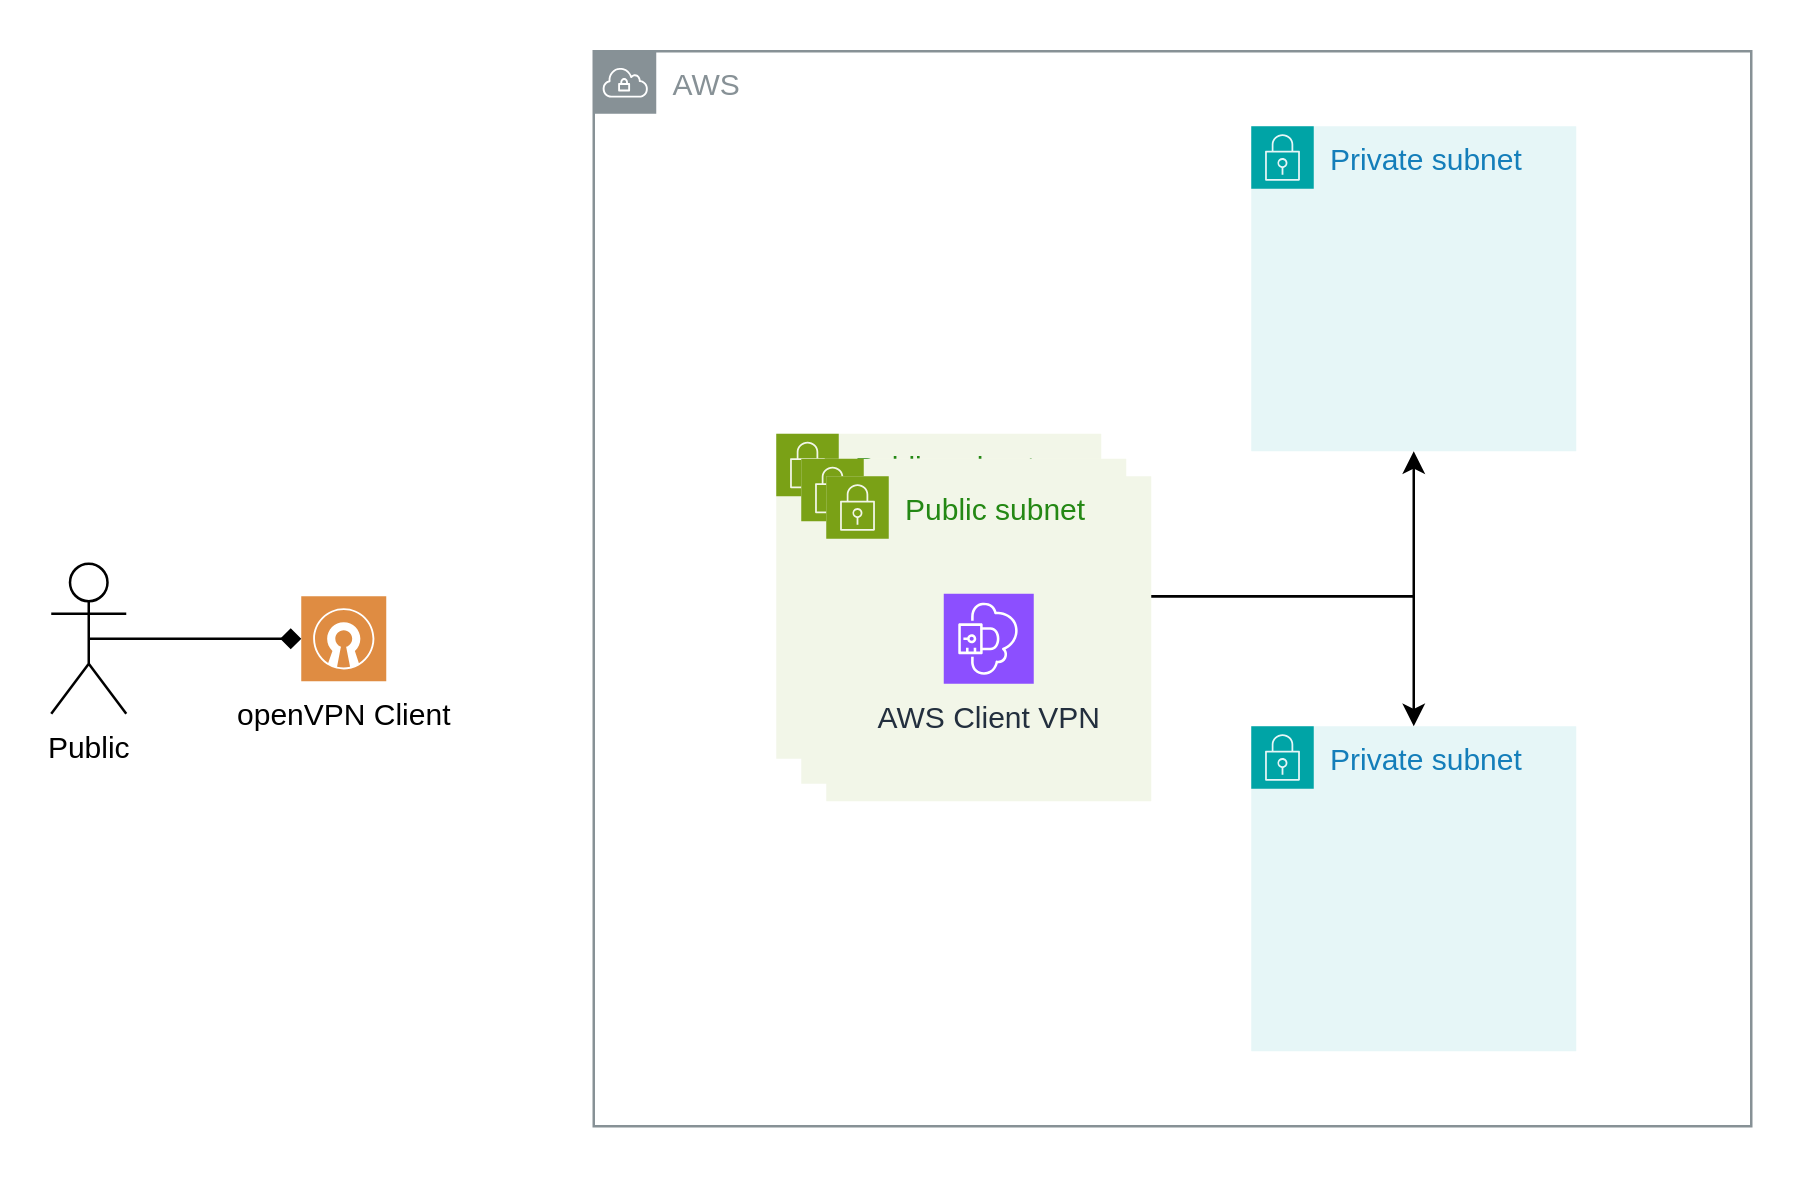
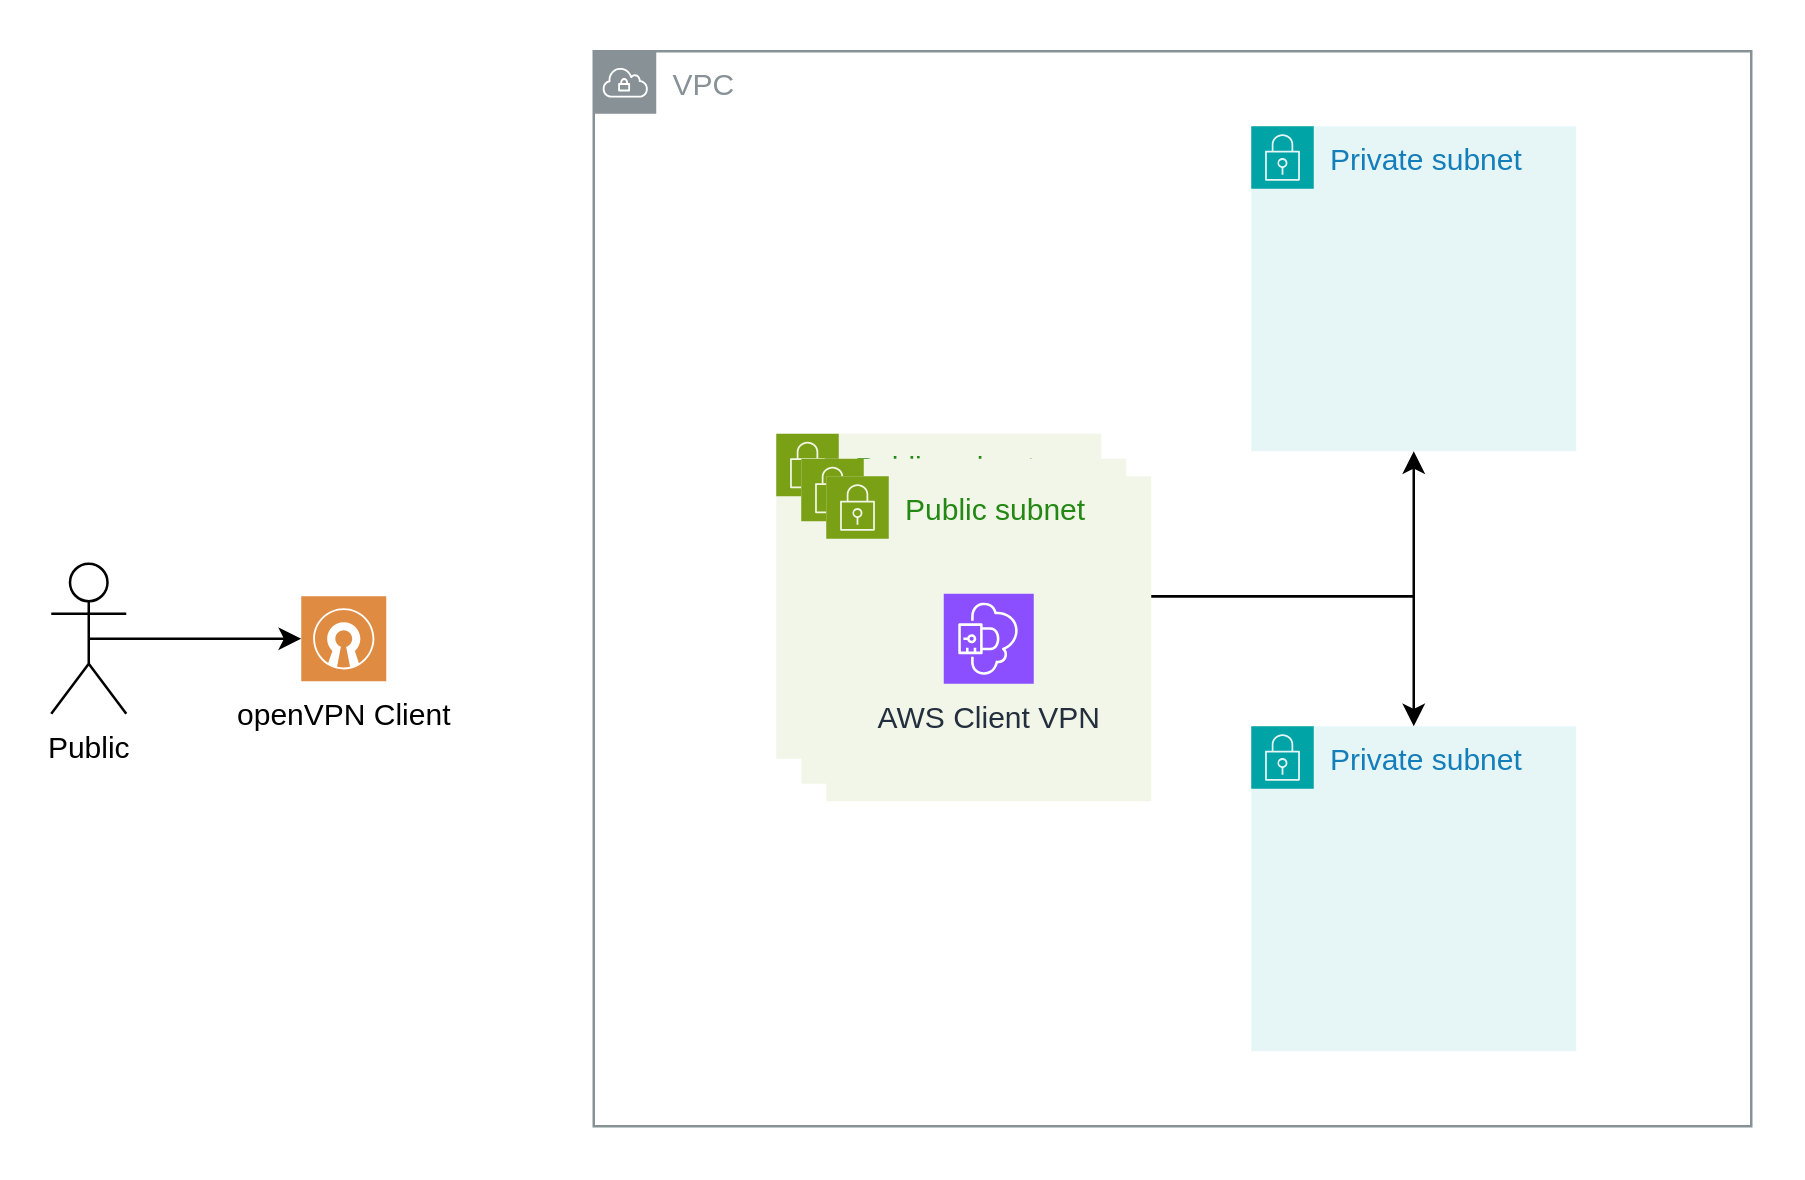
  <mxCell id="0" />
  <mxCell id="1" parent="0" />
  <mxCell id="2" value="" style="group" vertex="1" connectable="0" parent="1"><mxGeometry x="20" y="20" width="680" height="430" as="geometry" /></mxCell>
  <mxCell id="3" value="openVPN Client" style="sketch=0;pointerEvents=1;shadow=0;dashed=0;html=1;strokeColor=none;fillColor=#DF8C42;labelPosition=center;verticalLabelPosition=bottom;verticalAlign=top;align=center;outlineConnect=0;shape=mxgraph.veeam2.open_vpn;" vertex="1" parent="2"><mxGeometry x="100" y="218" width="34" height="34" as="geometry" /></mxCell>
  <mxCell id="4" value="Private subnet" style="points=[[0,0],[0.25,0],[0.5,0],[0.75,0],[1,0],[1,0.25],[1,0.5],[1,0.75],[1,1],[0.75,1],[0.5,1],[0.25,1],[0,1],[0,0.75],[0,0.5],[0,0.25]];outlineConnect=0;gradientColor=none;html=1;whiteSpace=wrap;fontSize=12;fontStyle=0;container=0;pointerEvents=0;collapsible=0;recursiveResize=0;shape=mxgraph.aws4.group;grIcon=mxgraph.aws4.group_security_group;grStroke=0;strokeColor=#00A4A6;fillColor=#E6F6F7;verticalAlign=top;align=left;spacingLeft=30;fontColor=#147EBA;dashed=0;" vertex="1" parent="2"><mxGeometry x="480" y="270" width="130" height="130" as="geometry" /></mxCell>
  <mxCell id="5" value="Private subnet" style="points=[[0,0],[0.25,0],[0.5,0],[0.75,0],[1,0],[1,0.25],[1,0.5],[1,0.75],[1,1],[0.75,1],[0.5,1],[0.25,1],[0,1],[0,0.75],[0,0.5],[0,0.25]];outlineConnect=0;gradientColor=none;html=1;whiteSpace=wrap;fontSize=12;fontStyle=0;container=0;pointerEvents=0;collapsible=0;recursiveResize=0;shape=mxgraph.aws4.group;grIcon=mxgraph.aws4.group_security_group;grStroke=0;strokeColor=#00A4A6;fillColor=#E6F6F7;verticalAlign=top;align=left;spacingLeft=30;fontColor=#147EBA;dashed=0;" vertex="1" parent="2"><mxGeometry x="480" y="30" width="130" height="130" as="geometry" /></mxCell>
  <mxCell id="6" style="edgeStyle=orthogonalEdgeStyle;rounded=0;orthogonalLoop=1;jettySize=auto;html=1;exitX=0.5;exitY=0;exitDx=0;exitDy=0;exitPerimeter=0;" edge="1" parent="2" source="10" target="5"><mxGeometry relative="1" as="geometry" /></mxCell>
  <mxCell id="7" style="edgeStyle=orthogonalEdgeStyle;rounded=0;orthogonalLoop=1;jettySize=auto;html=1;exitX=0.5;exitY=0;exitDx=0;exitDy=0;exitPerimeter=0;entryX=0.5;entryY=0;entryDx=0;entryDy=0;" edge="1" parent="2" source="10" target="4"><mxGeometry relative="1" as="geometry" /></mxCell>
  <mxCell id="8" value="" style="group" vertex="1" connectable="0" parent="2"><mxGeometry x="290" y="153" width="130" height="130" as="geometry" /></mxCell>
  <mxCell id="9" value="Public subnet" style="points=[[0,0],[0.25,0],[0.5,0],[0.75,0],[1,0],[1,0.25],[1,0.5],[1,0.75],[1,1],[0.75,1],[0.5,1],[0.25,1],[0,1],[0,0.75],[0,0.5],[0,0.25]];outlineConnect=0;gradientColor=none;html=1;whiteSpace=wrap;fontSize=12;fontStyle=0;container=0;pointerEvents=0;collapsible=0;recursiveResize=0;shape=mxgraph.aws4.group;grIcon=mxgraph.aws4.group_security_group;grStroke=0;strokeColor=#7AA116;fillColor=#F2F6E8;verticalAlign=top;align=left;spacingLeft=30;fontColor=#248814;dashed=0;" vertex="1" parent="8"><mxGeometry width="130" height="130" as="geometry" /></mxCell>
  <mxCell id="10" value="AWS Client VPN" style="sketch=0;points=[[0,0,0],[0.25,0,0],[0.5,0,0],[0.75,0,0],[1,0,0],[0,1,0],[0.25,1,0],[0.5,1,0],[0.75,1,0],[1,1,0],[0,0.25,0],[0,0.5,0],[0,0.75,0],[1,0.25,0],[1,0.5,0],[1,0.75,0]];outlineConnect=0;fontColor=#232F3E;fillColor=#8C4FFF;strokeColor=#ffffff;dashed=0;verticalLabelPosition=bottom;verticalAlign=top;align=center;html=1;fontSize=12;fontStyle=0;aspect=fixed;shape=mxgraph.aws4.resourceIcon;resIcon=mxgraph.aws4.client_vpn;direction=south;container=0;" vertex="1" parent="8"><mxGeometry x="47" y="47" width="36" height="36" as="geometry" /></mxCell>
  <mxCell id="11" value="" style="group" vertex="1" connectable="0" parent="2"><mxGeometry x="300" y="163" width="130" height="130" as="geometry" /></mxCell>
  <mxCell id="12" value="Public subnet" style="points=[[0,0],[0.25,0],[0.5,0],[0.75,0],[1,0],[1,0.25],[1,0.5],[1,0.75],[1,1],[0.75,1],[0.5,1],[0.25,1],[0,1],[0,0.75],[0,0.5],[0,0.25]];outlineConnect=0;gradientColor=none;html=1;whiteSpace=wrap;fontSize=12;fontStyle=0;container=0;pointerEvents=0;collapsible=0;recursiveResize=0;shape=mxgraph.aws4.group;grIcon=mxgraph.aws4.group_security_group;grStroke=0;strokeColor=#7AA116;fillColor=#F2F6E8;verticalAlign=top;align=left;spacingLeft=30;fontColor=#248814;dashed=0;" vertex="1" parent="11"><mxGeometry width="130" height="130" as="geometry" /></mxCell>
  <mxCell id="13" value="AWS Client VPN" style="sketch=0;points=[[0,0,0],[0.25,0,0],[0.5,0,0],[0.75,0,0],[1,0,0],[0,1,0],[0.25,1,0],[0.5,1,0],[0.75,1,0],[1,1,0],[0,0.25,0],[0,0.5,0],[0,0.75,0],[1,0.25,0],[1,0.5,0],[1,0.75,0]];outlineConnect=0;fontColor=#232F3E;fillColor=#8C4FFF;strokeColor=#ffffff;dashed=0;verticalLabelPosition=bottom;verticalAlign=top;align=center;html=1;fontSize=12;fontStyle=0;aspect=fixed;shape=mxgraph.aws4.resourceIcon;resIcon=mxgraph.aws4.client_vpn;direction=south;container=0;" vertex="1" parent="11"><mxGeometry x="47" y="47" width="36" height="36" as="geometry" /></mxCell>
  <mxCell id="14" value="" style="group" vertex="1" connectable="0" parent="2"><mxGeometry x="310" y="170" width="130" height="130" as="geometry" /></mxCell>
  <mxCell id="15" value="Public subnet" style="points=[[0,0],[0.25,0],[0.5,0],[0.75,0],[1,0],[1,0.25],[1,0.5],[1,0.75],[1,1],[0.75,1],[0.5,1],[0.25,1],[0,1],[0,0.75],[0,0.5],[0,0.25]];outlineConnect=0;gradientColor=none;html=1;whiteSpace=wrap;fontSize=12;fontStyle=0;container=0;pointerEvents=0;collapsible=0;recursiveResize=0;shape=mxgraph.aws4.group;grIcon=mxgraph.aws4.group_security_group;grStroke=0;strokeColor=#7AA116;fillColor=#F2F6E8;verticalAlign=top;align=left;spacingLeft=30;fontColor=#248814;dashed=0;" vertex="1" parent="14"><mxGeometry width="130" height="130" as="geometry" /></mxCell>
  <mxCell id="16" value="AWS Client VPN" style="sketch=0;points=[[0,0,0],[0.25,0,0],[0.5,0,0],[0.75,0,0],[1,0,0],[0,1,0],[0.25,1,0],[0.5,1,0],[0.75,1,0],[1,1,0],[0,0.25,0],[0,0.5,0],[0,0.75,0],[1,0.25,0],[1,0.5,0],[1,0.75,0]];outlineConnect=0;fontColor=#232F3E;fillColor=#8C4FFF;strokeColor=#ffffff;dashed=0;verticalLabelPosition=bottom;verticalAlign=top;align=center;html=1;fontSize=12;fontStyle=0;aspect=fixed;shape=mxgraph.aws4.resourceIcon;resIcon=mxgraph.aws4.client_vpn;direction=south;container=0;" vertex="1" parent="14"><mxGeometry x="47" y="47" width="36" height="36" as="geometry" /></mxCell>
- <mxCell id="17" value="AWS" style="sketch=0;outlineConnect=0;gradientColor=none;html=1;whiteSpace=wrap;fontSize=12;fontStyle=0;shape=mxgraph.aws4.group;grIcon=mxgraph.aws4.group_vpc;strokeColor=#879196;fillColor=none;verticalAlign=top;align=left;spacingLeft=30;fontColor=#879196;dashed=0;" vertex="1" parent="2"><mxGeometry x="217" width="463" height="430" as="geometry" /></mxCell>
- <mxCell id="18" style="edgeStyle=orthogonalEdgeStyle;rounded=0;orthogonalLoop=1;jettySize=auto;html=1;exitX=0.5;exitY=0.5;exitDx=0;exitDy=0;exitPerimeter=0;endArrow=diamond;" edge="1" parent="2" source="19" target="3"><mxGeometry relative="1" as="geometry" /></mxCell>
+ <mxCell id="17" value="VPC" style="sketch=0;outlineConnect=0;gradientColor=none;html=1;whiteSpace=wrap;fontSize=12;fontStyle=0;shape=mxgraph.aws4.group;grIcon=mxgraph.aws4.group_vpc;strokeColor=#879196;fillColor=none;verticalAlign=top;align=left;spacingLeft=30;fontColor=#879196;dashed=0;" vertex="1" parent="2"><mxGeometry x="217" width="463" height="430" as="geometry" /></mxCell>
+ <mxCell id="18" style="edgeStyle=orthogonalEdgeStyle;rounded=0;orthogonalLoop=1;jettySize=auto;html=1;exitX=0.5;exitY=0.5;exitDx=0;exitDy=0;exitPerimeter=0;" edge="1" parent="2" source="19" target="3"><mxGeometry relative="1" as="geometry" /></mxCell>
  <mxCell id="19" value="Public" style="shape=umlActor;verticalLabelPosition=bottom;verticalAlign=top;html=1;outlineConnect=0;" vertex="1" parent="2"><mxGeometry y="205" width="30" height="60" as="geometry" /></mxCell>
